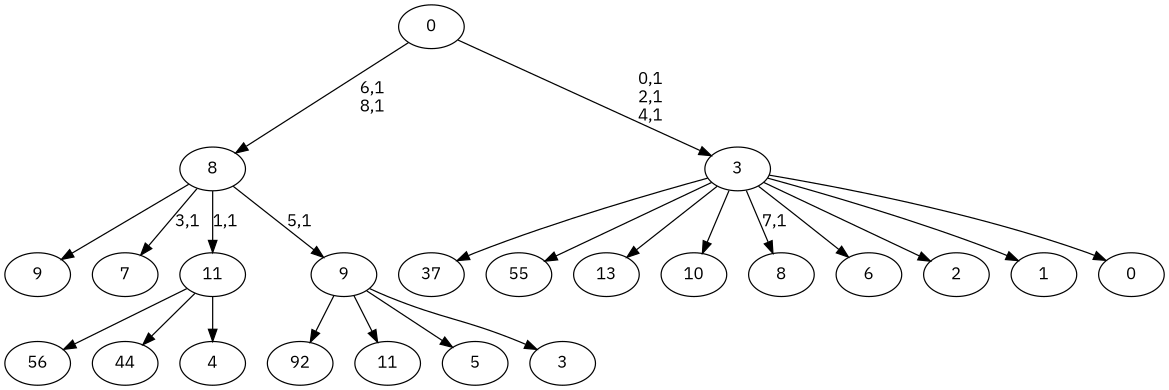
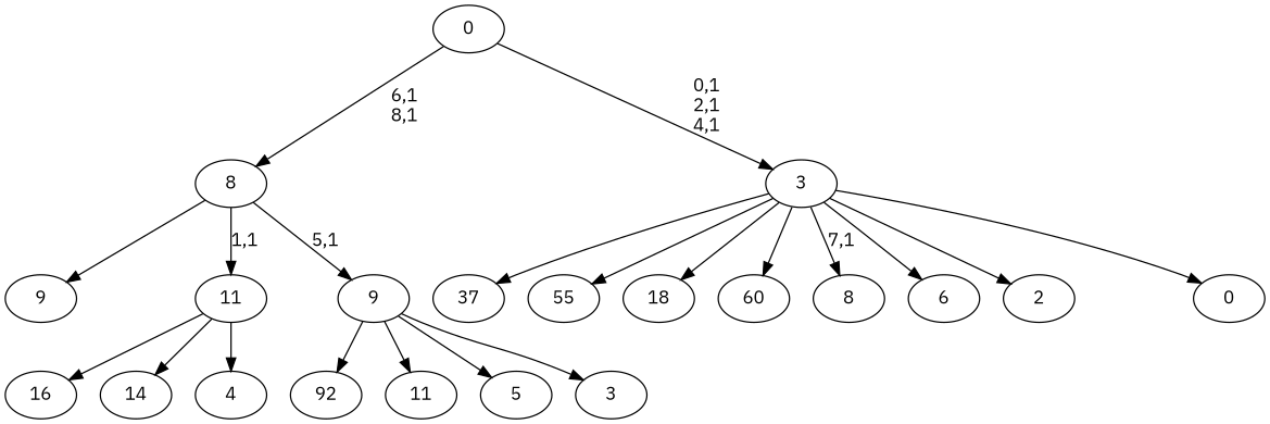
  digraph {
    fontname="IBM Plex Sans"
    node [fontname="IBM Plex Sans"]
    edge [fontname="IBM Plex Sans"]
    n1 [label=37]
-   n2 [label=56]
+   n2 [label=16]
    n3 [label=55]
-   n4 [label=44]
-   n5 [label=13]
+   n4 [label=14]
+   n5 [label=18]
    n6 [label=92]
    n7 [label=11]
-   n8 [label=10]
+   n8 [label=60]
    n9 [label=9]
    n10 [label=8]
-   n11 [label=7]
    n12 [label=6]
    n13 [label=5]
    n14 [label=4]
    11
    n16 [label=3]
    9
    8
    n19 [label=2]
-   n20 [label=1]
    n21 [label=0]
    3
    0
    11 -> n2
    11 -> n4
    11 -> n14
    9 -> n6
    9 -> n7
    9 -> n13
    9 -> n16
    8 -> n9
-   8 -> n11 [label="3,1"]
    8 -> 11 [label="1,1"]
    8 -> 9 [label="5,1"]
    3 -> n1
    3 -> n3
    3 -> n5
    3 -> n8
    3 -> n10 [label="7,1"]
    3 -> n12
    3 -> n19
-   3 -> n20
    3 -> n21
    0 -> 8 [label="6,1\n8,1"]
    0 -> 3 [label="0,1\n2,1\n4,1"]
  }
